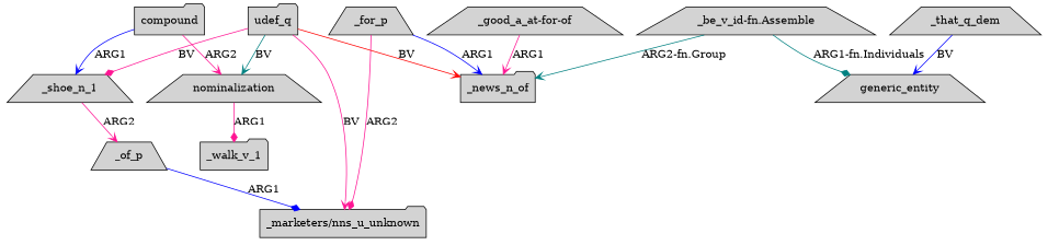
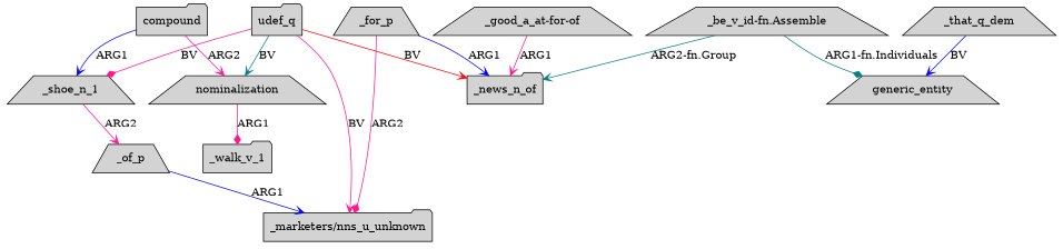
  digraph {
    node [shape=trapezium style=filled]
    edge [arrowhead=vee color=deeppink]
    "_marketers/nns_u_unknown" [shape=folder]
    _of_p
    _shoe_n_1
    "_be_v_id-fn.Assemble"
    generic_entity
    _news_n_of [shape=folder]
    _for_p
    udef_q [shape=folder]
    nominalization
    _walk_v_1 [shape=folder]
    compound [shape=folder]
    _that_q_dem
    "_good_a_at-for-of"
-   _of_p -> "_marketers/nns_u_unknown" [arrowhead=diamond color=blue label=ARG1]
+   _of_p -> "_marketers/nns_u_unknown" [color=blue label=ARG1]
    _shoe_n_1 -> _of_p [label=ARG2]
    "_be_v_id-fn.Assemble" -> generic_entity [arrowhead=diamond color=teal label="ARG1-fn.Individuals"]
    "_be_v_id-fn.Assemble" -> _news_n_of [color=teal label="ARG2-fn.Group"]
    _for_p -> "_marketers/nns_u_unknown" [arrowhead=diamond label=ARG2]
    _for_p -> _news_n_of [color=blue label=ARG1]
    udef_q -> "_marketers/nns_u_unknown" [label=BV]
    udef_q -> _shoe_n_1 [arrowhead=diamond label=BV]
    udef_q -> _news_n_of [color=red label=BV]
    udef_q -> nominalization [color=teal label=BV]
    nominalization -> _walk_v_1 [arrowhead=diamond label=ARG1]
    compound -> _shoe_n_1 [color=blue label=ARG1]
    compound -> nominalization [label=ARG2]
    _that_q_dem -> generic_entity [color=blue label=BV]
    "_good_a_at-for-of" -> _news_n_of [label=ARG1]
  }
